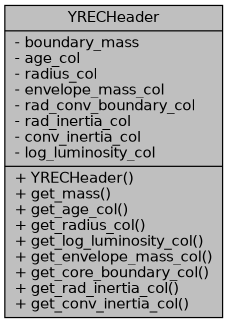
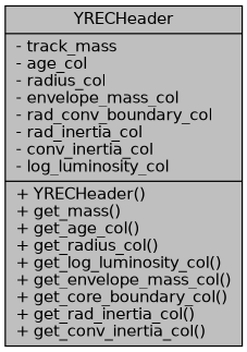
  digraph {
-   n1 [color=black fillcolor=grey75 fontcolor=black fontname=Helvetica fontsize=12 height=0.2 label="{YRECHeader\n|- boundary_mass\l- age_col\l- radius_col\l- envelope_mass_col\l- rad_conv_boundary_col\l- rad_inertia_col\l- conv_inertia_col\l- log_luminosity_col\l|+ YRECHeader()\l+ get_mass()\l+ get_age_col()\l+ get_radius_col()\l+ get_log_luminosity_col()\l+ get_envelope_mass_col()\l+ get_core_boundary_col()\l+ get_rad_inertia_col()\l+ get_conv_inertia_col()\l}" shape=record style=filled width=0.4]
+   n1 [color=black fillcolor=grey75 fontcolor=black fontname=Helvetica fontsize=12 height=0.2 label="{YRECHeader\n|- track_mass\l- age_col\l- radius_col\l- envelope_mass_col\l- rad_conv_boundary_col\l- rad_inertia_col\l- conv_inertia_col\l- log_luminosity_col\l|+ YRECHeader()\l+ get_mass()\l+ get_age_col()\l+ get_radius_col()\l+ get_log_luminosity_col()\l+ get_envelope_mass_col()\l+ get_core_boundary_col()\l+ get_rad_inertia_col()\l+ get_conv_inertia_col()\l}" shape=record style=filled width=0.4]
  }
